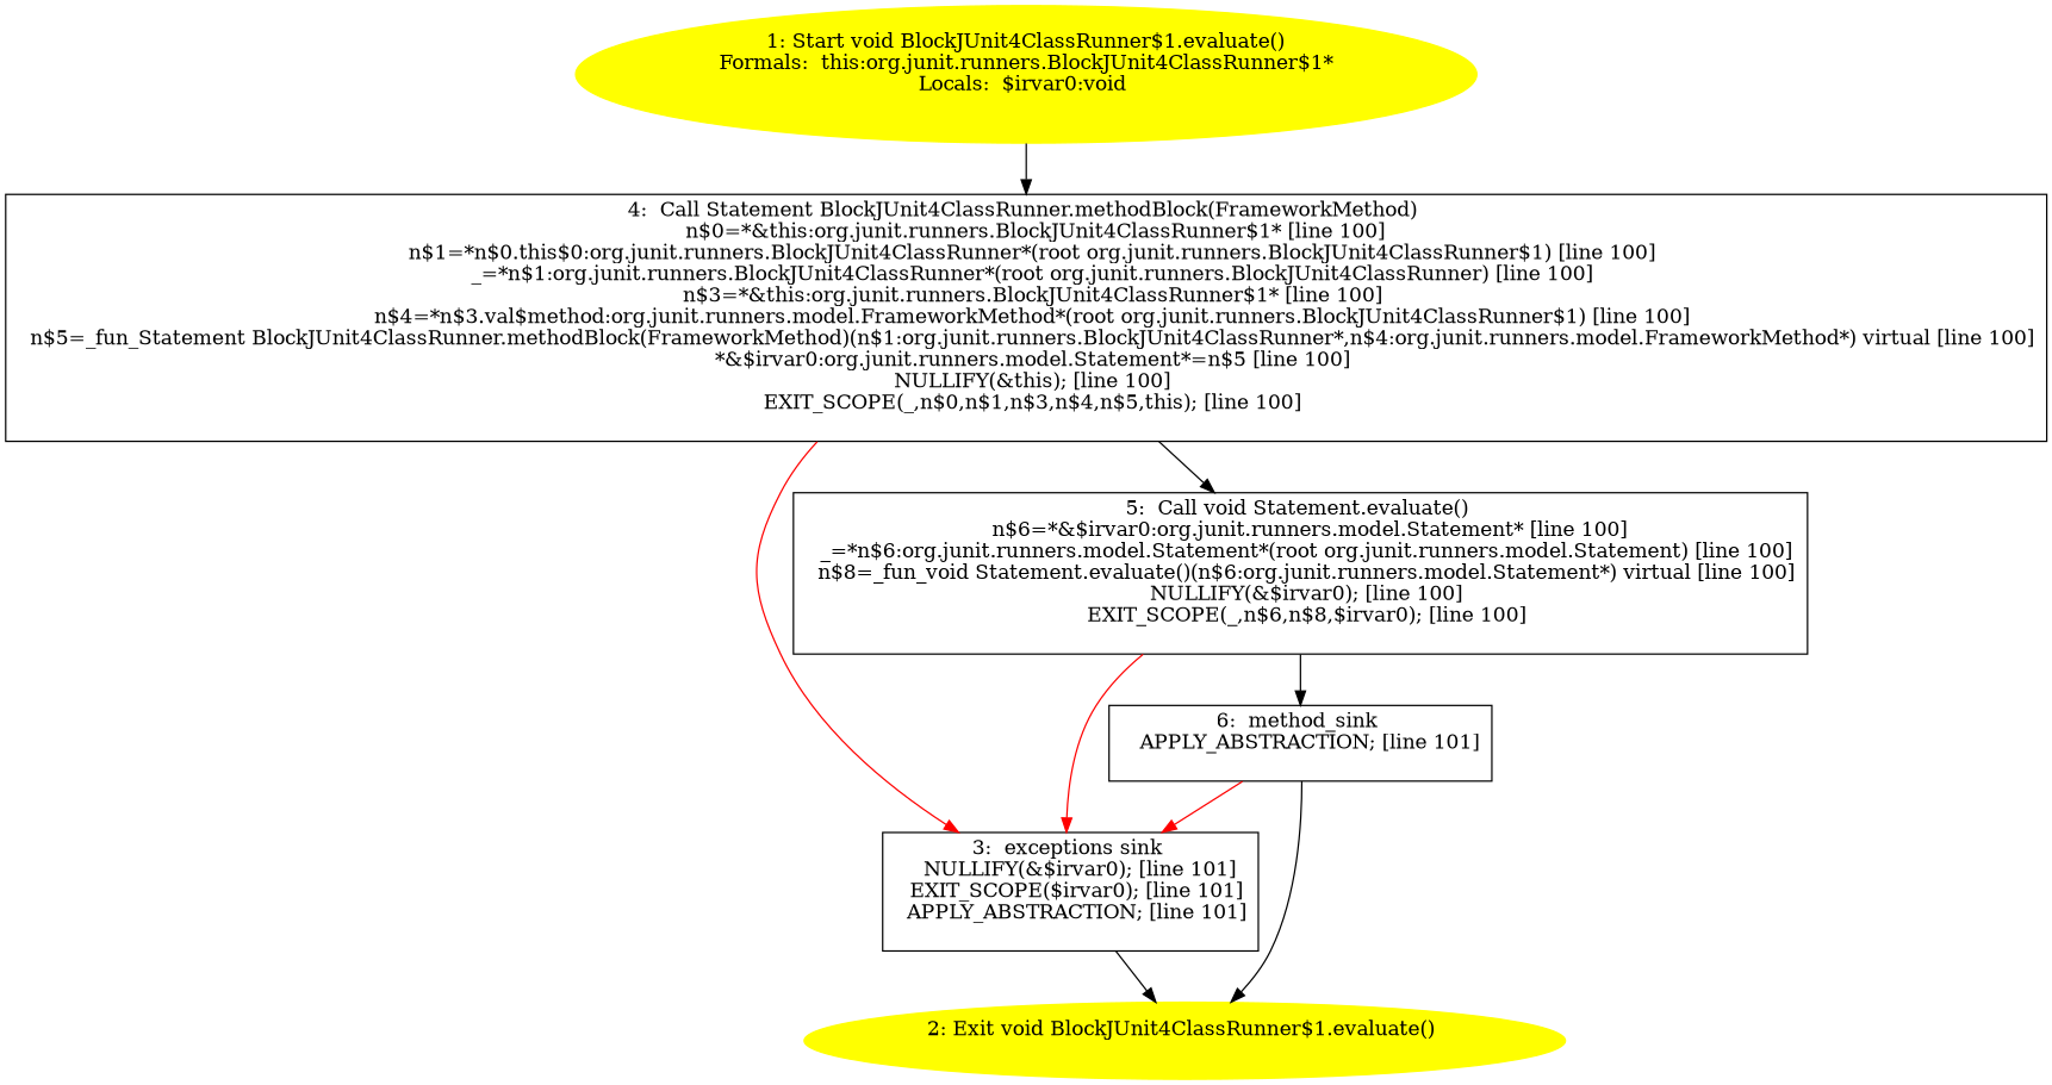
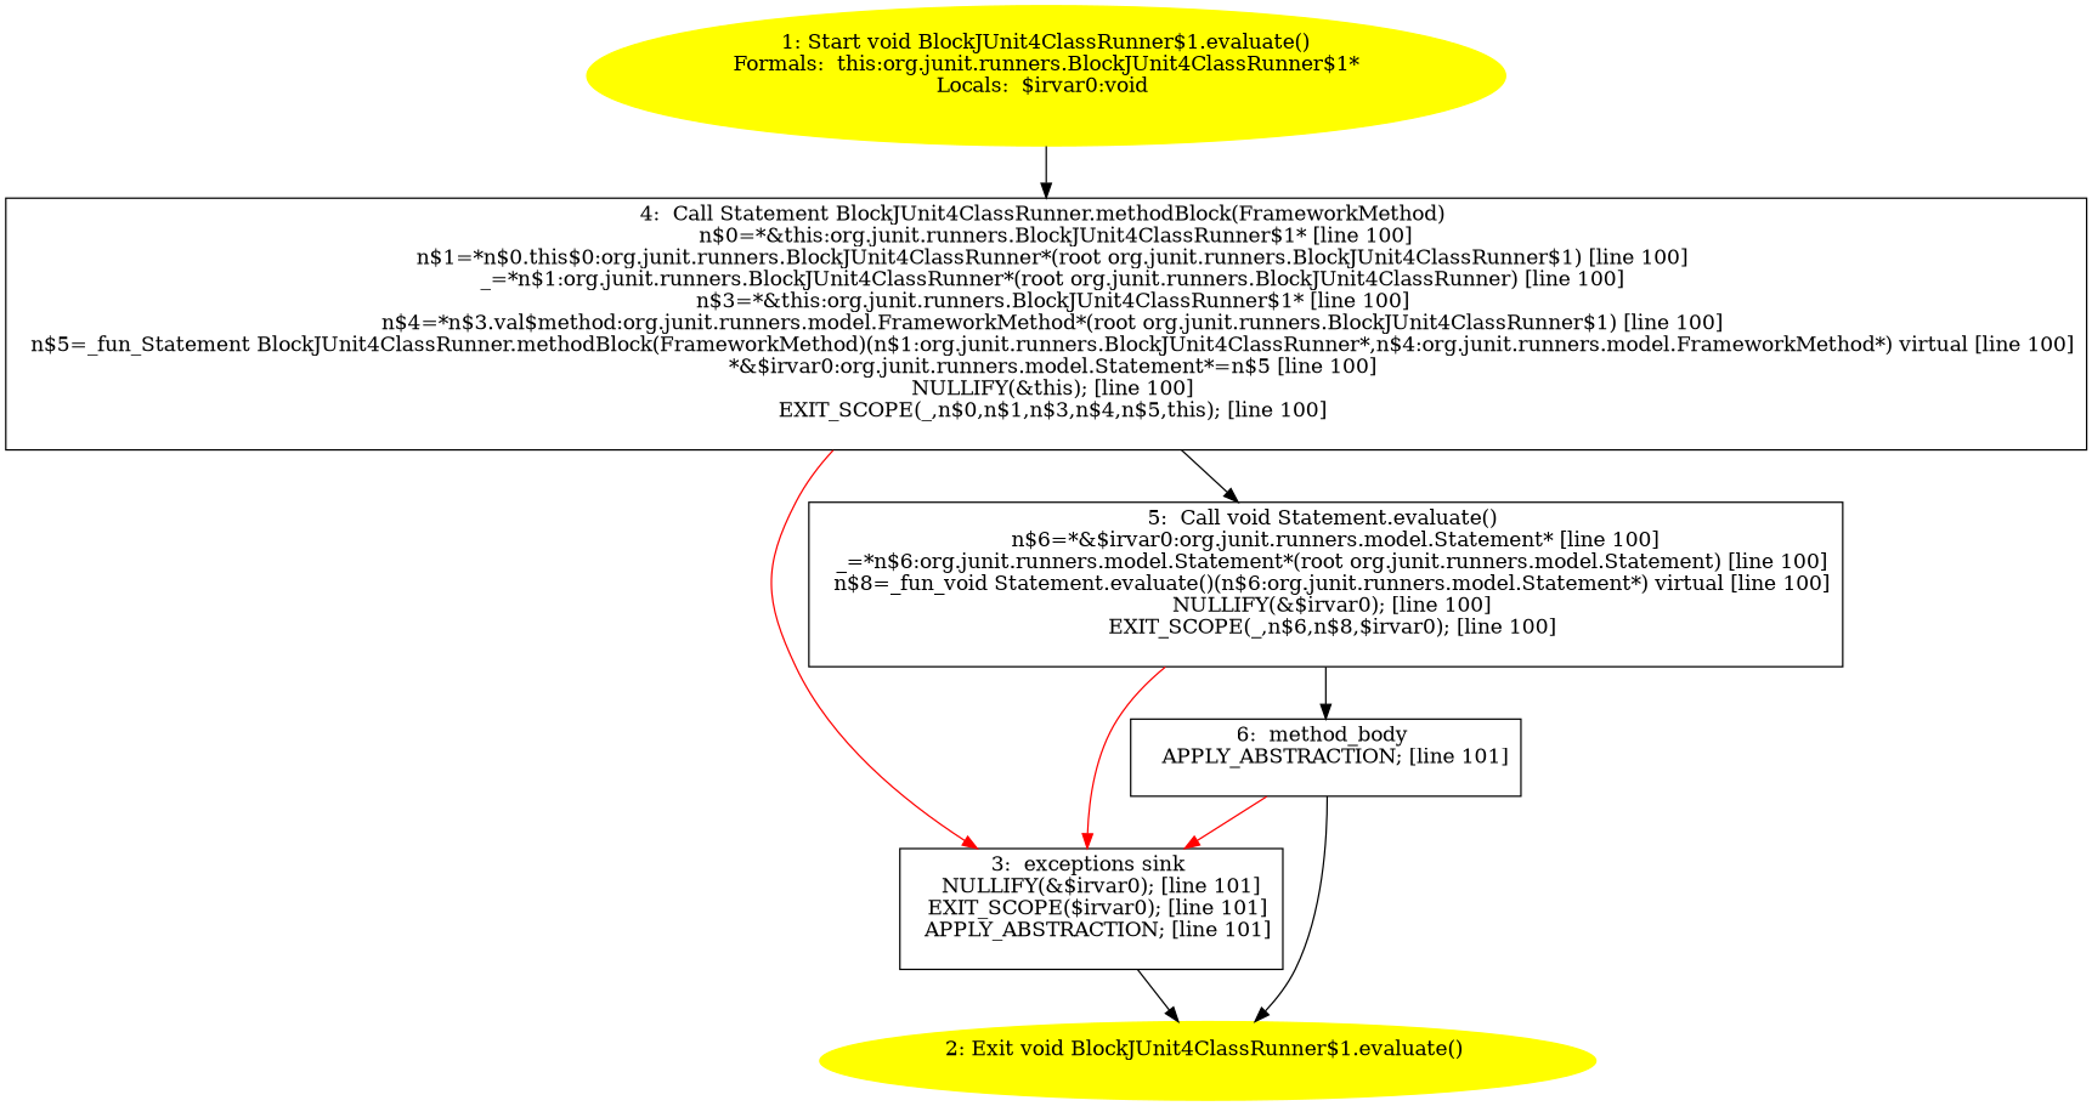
  digraph {
    node [shape=box]
    n1 [color=yellow label="1: Start void BlockJUnit4ClassRunner$1.evaluate()\nFormals:  this:org.junit.runners.BlockJUnit4ClassRunner$1*\nLocals:  $irvar0:void \n  " style=filled shape=""]
    n2 [label="4:  Call Statement BlockJUnit4ClassRunner.methodBlock(FrameworkMethod) \n   n$0=*&this:org.junit.runners.BlockJUnit4ClassRunner$1* [line 100]\n  n$1=*n$0.this$0:org.junit.runners.BlockJUnit4ClassRunner*(root org.junit.runners.BlockJUnit4ClassRunner$1) [line 100]\n  _=*n$1:org.junit.runners.BlockJUnit4ClassRunner*(root org.junit.runners.BlockJUnit4ClassRunner) [line 100]\n  n$3=*&this:org.junit.runners.BlockJUnit4ClassRunner$1* [line 100]\n  n$4=*n$3.val$method:org.junit.runners.model.FrameworkMethod*(root org.junit.runners.BlockJUnit4ClassRunner$1) [line 100]\n  n$5=_fun_Statement BlockJUnit4ClassRunner.methodBlock(FrameworkMethod)(n$1:org.junit.runners.BlockJUnit4ClassRunner*,n$4:org.junit.runners.model.FrameworkMethod*) virtual [line 100]\n  *&$irvar0:org.junit.runners.model.Statement*=n$5 [line 100]\n  NULLIFY(&this); [line 100]\n  EXIT_SCOPE(_,n$0,n$1,n$3,n$4,n$5,this); [line 100]\n "]
    n3 [label="3:  exceptions sink \n   NULLIFY(&$irvar0); [line 101]\n  EXIT_SCOPE($irvar0); [line 101]\n  APPLY_ABSTRACTION; [line 101]\n "]
    n4 [label="5:  Call void Statement.evaluate() \n   n$6=*&$irvar0:org.junit.runners.model.Statement* [line 100]\n  _=*n$6:org.junit.runners.model.Statement*(root org.junit.runners.model.Statement) [line 100]\n  n$8=_fun_void Statement.evaluate()(n$6:org.junit.runners.model.Statement*) virtual [line 100]\n  NULLIFY(&$irvar0); [line 100]\n  EXIT_SCOPE(_,n$6,n$8,$irvar0); [line 100]\n "]
    n5 [color=yellow label="2: Exit void BlockJUnit4ClassRunner$1.evaluate() \n  " style=filled shape=""]
-   n6 [label="6:  method_sink \n   APPLY_ABSTRACTION; [line 101]\n "]
+   n6 [label="6:  method_body \n   APPLY_ABSTRACTION; [line 101]\n "]
    n1 -> n2
    n2 -> n3 [color=red]
    n2 -> n4
    n3 -> n5
    n4 -> n3 [color=red]
    n4 -> n6
    n6 -> n3 [color=red]
    n6 -> n5
  }
